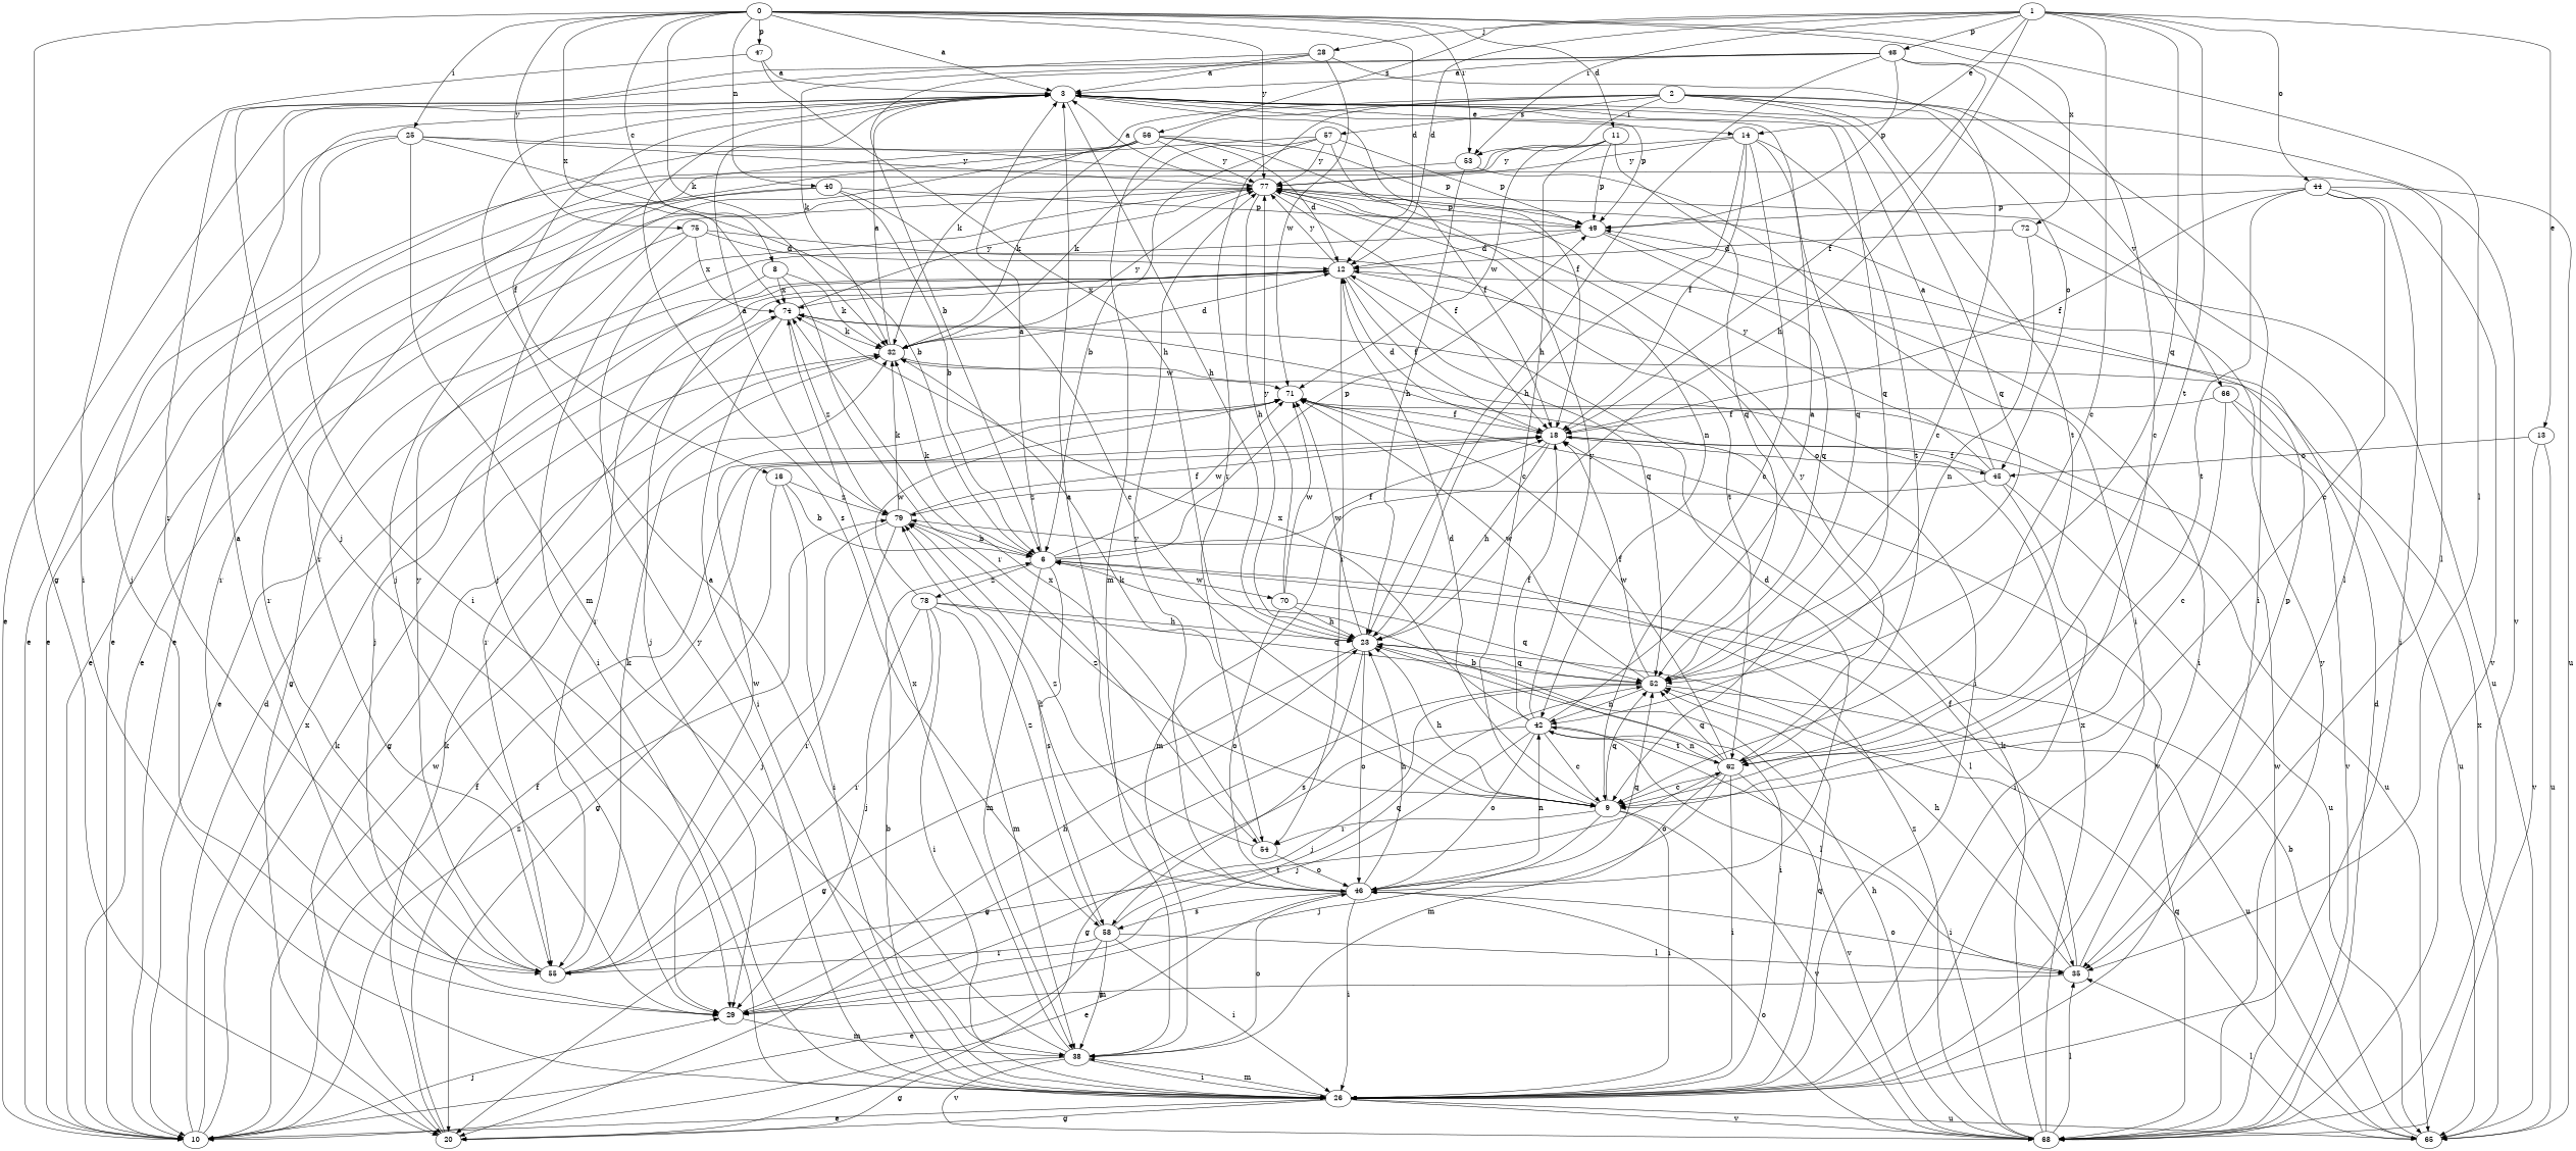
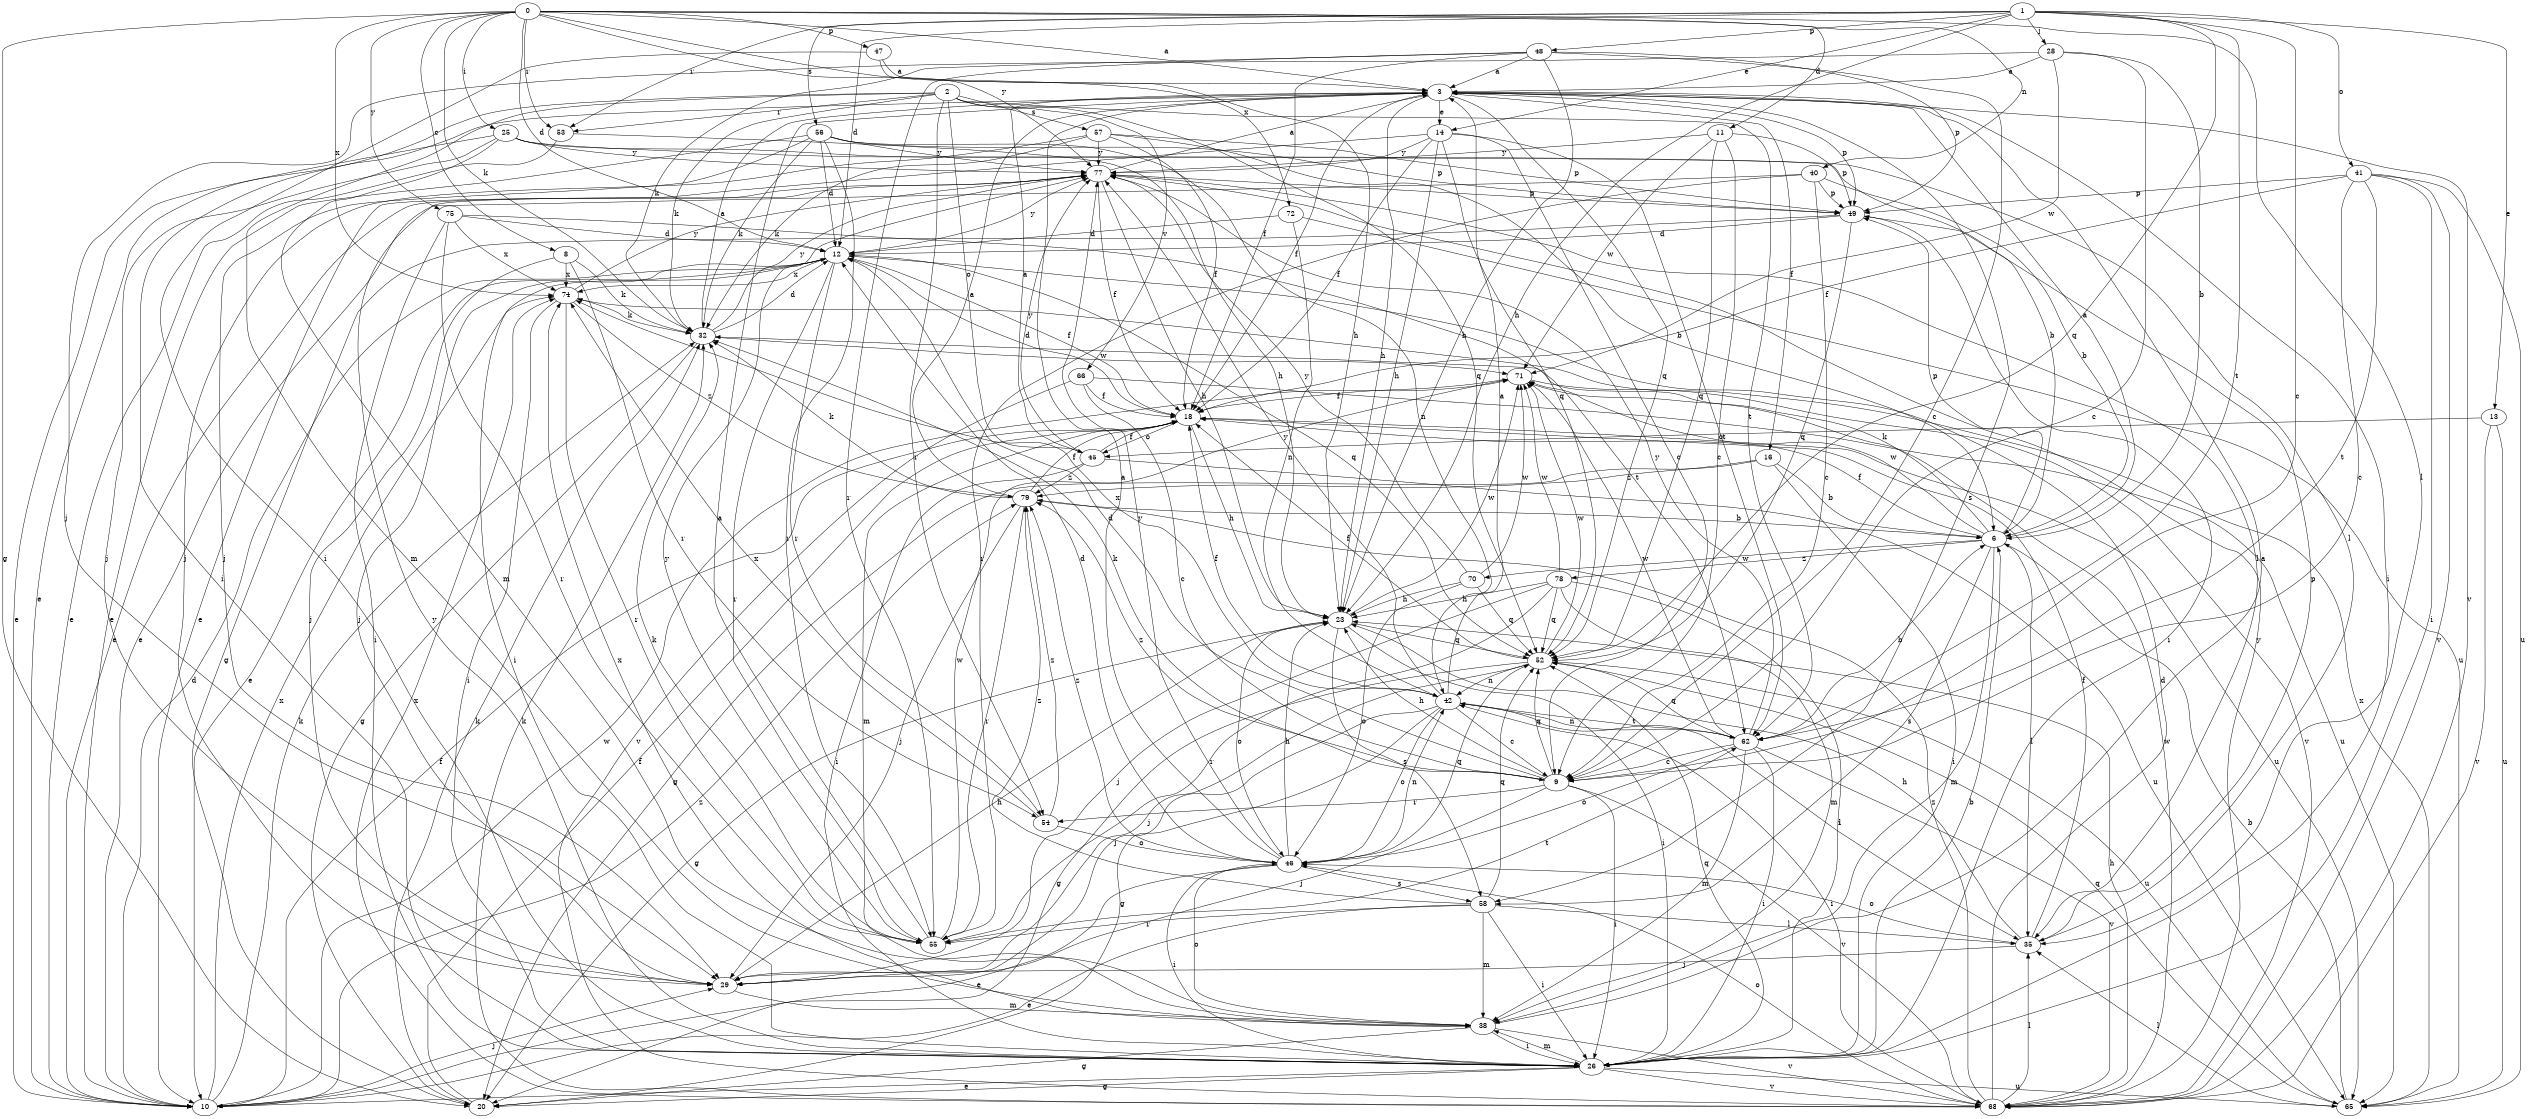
  strict digraph {
    0
    3
    8
    11
    12
    20
    25
    32
    35
    40
    47
    53
    72
    74
    75
    77
    14
    23
    52
    26
    n21 [label=10]
    16
    18
    49
    58
    68
    54
    29
    9
    71
    55
    38
    6
    46
    65
    42
    79
    62
    1
    13
    28
-   44
+   44 [label=41]
    48
    56
    45
    2
    57
    66
    70
    78
    0 -> 3 [label=a]
    0 -> 8 [label=c]
    0 -> 11 [label=d]
    0 -> 12 [label=d]
    0 -> 20 [label=g]
    0 -> 25 [label=i]
    0 -> 32 [label=k]
    0 -> 35 [label=l]
    0 -> 40 [label=n]
    0 -> 47 [label=p]
    0 -> 53 [label=r]
    0 -> 72 [label=x]
    0 -> 74 [label=x]
    0 -> 75 [label=y]
    0 -> 77 [label=y]
    3 -> 14 [label=e]
    3 -> 23 [label=h]
    3 -> 52 [label=q]
    3 -> 26 [label=i]
    3 -> n21 [label=e]
    3 -> 16 [label=f]
    3 -> 18 [label=f]
    3 -> 49 [label=p]
    3 -> 58 [label=s]
    3 -> 68 [label=v]
    8 -> 32 [label=k]
    8 -> 74 [label=x]
    8 -> 54 [label=r]
    8 -> 29 [label=j]
    11 -> 77 [label=y]
    11 -> 52 [label=q]
    11 -> 49 [label=p]
    11 -> 9 [label=c]
    11 -> 71 [label=w]
    12 -> 74 [label=x]
    12 -> 77 [label=y]
    12 -> 52 [label=q]
    12 -> 26 [label=i]
    12 -> n21 [label=e]
    12 -> 18 [label=f]
    12 -> 54 [label=r]
    12 -> 29 [label=j]
    12 -> 55 [label=r]
    20 -> 32 [label=k]
    20 -> 18 [label=f]
    25 -> 35 [label=l]
    25 -> 77 [label=y]
    25 -> n21 [label=e]
    25 -> 29 [label=j]
    25 -> 38 [label=m]
    25 -> 6 [label=b]
    32 -> 3 [label=a]
    32 -> 12 [label=d]
    32 -> 20 [label=g]
    32 -> 77 [label=y]
    32 -> 71 [label=w]
    35 -> 23 [label=h]
    35 -> 18 [label=f]
    35 -> 49 [label=p]
    35 -> 29 [label=j]
    35 -> 46 [label=o]
    40 -> n21 [label=e]
    40 -> 49 [label=p]
    40 -> 9 [label=c]
    40 -> 55 [label=r]
    40 -> 6 [label=b]
    47 -> 3 [label=a]
    47 -> 23 [label=h]
    47 -> 26 [label=i]
    53 -> 23 [label=h]
-   53 -> 26 [label=i]
    53 -> n21 [label=e]
    72 -> 12 [label=d]
    72 -> 65 [label=u]
    72 -> 42 [label=n]
    74 -> 32 [label=k]
    74 -> 77 [label=y]
    74 -> 26 [label=i]
    74 -> 55 [label=r]
    74 -> 79 [label=z]
    75 -> 12 [label=d]
    75 -> 74 [label=x]
    75 -> 26 [label=i]
    75 -> 55 [label=r]
    75 -> 62 [label=t]
    77 -> 3 [label=a]
    77 -> 35 [label=l]
    77 -> 23 [label=h]
    77 -> n21 [label=e]
    77 -> 18 [label=f]
    77 -> 49 [label=p]
    14 -> 77 [label=y]
    14 -> 23 [label=h]
    14 -> 52 [label=q]
    14 -> n21 [label=e]
    14 -> 18 [label=f]
    14 -> 9 [label=c]
    14 -> 62 [label=t]
    23 -> 20 [label=g]
    23 -> 52 [label=q]
    23 -> 26 [label=i]
    23 -> 58 [label=s]
    23 -> 71 [label=w]
    23 -> 46 [label=o]
    52 -> 20 [label=g]
    52 -> 18 [label=f]
    52 -> 29 [label=j]
    52 -> 71 [label=w]
    52 -> 65 [label=u]
    52 -> 42 [label=n]
    26 -> 20 [label=g]
    26 -> 77 [label=y]
    26 -> 52 [label=q]
    26 -> n21 [label=e]
    26 -> 68 [label=v]
    26 -> 38 [label=m]
    26 -> 6 [label=b]
    26 -> 65 [label=u]
    n21 -> 12 [label=d]
    n21 -> 32 [label=k]
    n21 -> 74 [label=x]
    n21 -> 18 [label=f]
    n21 -> 29 [label=j]
    n21 -> 71 [label=w]
    n21 -> 79 [label=z]
    16 -> 20 [label=g]
    16 -> 26 [label=i]
    16 -> 6 [label=b]
    16 -> 79 [label=z]
    18 -> 12 [label=d]
    18 -> 23 [label=h]
    18 -> 38 [label=m]
    18 -> 65 [label=u]
    18 -> 45 [label=o]
    49 -> 12 [label=d]
    49 -> 20 [label=g]
    49 -> 52 [label=q]
    49 -> 26 [label=i]
    58 -> 35 [label=l]
    58 -> 52 [label=q]
    58 -> 26 [label=i]
    58 -> n21 [label=e]
    58 -> 55 [label=r]
    58 -> 38 [label=m]
    58 -> 79 [label=z]
    68 -> 12 [label=d]
    68 -> 32 [label=k]
    68 -> 35 [label=l]
    68 -> 74 [label=x]
    68 -> 77 [label=y]
    68 -> 23 [label=h]
    68 -> 71 [label=w]
    68 -> 46 [label=o]
    68 -> 42 [label=i]
    68 -> 79 [label=z]
    54 -> 74 [label=x]
    54 -> 46 [label=o]
    54 -> 79 [label=z]
    29 -> 23 [label=h]
    29 -> 38 [label=m]
    9 -> 12 [label=d]
    9 -> 32 [label=k]
    9 -> 23 [label=h]
    9 -> 52 [label=q]
    9 -> 26 [label=i]
    9 -> 68 [label=v]
    9 -> 54 [label=r]
    9 -> 29 [label=j]
    9 -> 79 [label=z]
    71 -> 18 [label=f]
    71 -> 68 [label=v]
    55 -> 3 [label=a]
    55 -> 32 [label=k]
    55 -> 77 [label=y]
    55 -> 71 [label=w]
    55 -> 62 [label=t]
    38 -> 3 [label=a]
    38 -> 20 [label=g]
    38 -> 74 [label=x]
    38 -> 26 [label=i]
    38 -> 68 [label=v]
    38 -> 46 [label=o]
    6 -> 3 [label=a]
    6 -> 32 [label=k]
    6 -> 35 [label=l]
    6 -> 18 [label=f]
    6 -> 49 [label=p]
    6 -> 58 [label=s]
    6 -> 71 [label=w]
    6 -> 38 [label=m]
    6 -> 70 [label=w]
    6 -> 78 [label=z]
    46 -> 3 [label=a]
    46 -> 12 [label=d]
    46 -> 77 [label=y]
    46 -> 23 [label=h]
    46 -> 52 [label=q]
    46 -> 26 [label=i]
    46 -> n21 [label=e]
    46 -> 58 [label=s]
    46 -> 42 [label=n]
    46 -> 79 [label=z]
    65 -> 35 [label=l]
    65 -> 74 [label=x]
    65 -> 52 [label=q]
    65 -> 6 [label=b]
    42 -> 3 [label=a]
    42 -> 20 [label=g]
    42 -> 35 [label=l]
    42 -> 74 [label=x]
    42 -> 77 [label=y]
    42 -> 18 [label=f]
    42 -> 29 [label=j]
    42 -> 9 [label=c]
    42 -> 46 [label=o]
    42 -> 62 [label=t]
    79 -> 3 [label=a]
    79 -> 32 [label=k]
    79 -> 18 [label=f]
    79 -> 29 [label=j]
    79 -> 55 [label=r]
    79 -> 6 [label=b]
    62 -> 77 [label=y]
    62 -> 52 [label=q]
    62 -> 26 [label=i]
    62 -> 68 [label=v]
    62 -> 9 [label=c]
    62 -> 71 [label=w]
    62 -> 38 [label=m]
    62 -> 6 [label=b]
    62 -> 46 [label=o]
    62 -> 42 [label=n]
    1 -> 12 [label=d]
    1 -> 53 [label=r]
    1 -> 14 [label=e]
    1 -> 23 [label=h]
    1 -> 52 [label=q]
    1 -> 9 [label=c]
    1 -> 62 [label=t]
    1 -> 13 [label=e]
    1 -> 28 [label=j]
    1 -> 44 [label=o]
    1 -> 48 [label=p]
    1 -> 56 [label=s]
    13 -> 68 [label=v]
    13 -> 65 [label=u]
    13 -> 45 [label=o]
    28 -> 3 [label=a]
    28 -> 29 [label=j]
    28 -> 9 [label=c]
    28 -> 71 [label=w]
    28 -> 6 [label=b]
    44 -> 26 [label=i]
    44 -> 18 [label=f]
    44 -> 49 [label=p]
    44 -> 68 [label=v]
    44 -> 9 [label=c]
    44 -> 65 [label=u]
    44 -> 62 [label=t]
    48 -> 3 [label=a]
    48 -> 32 [label=k]
    48 -> 23 [label=h]
    48 -> 18 [label=f]
    48 -> 49 [label=p]
    48 -> 9 [label=c]
    48 -> 55 [label=r]
    56 -> 12 [label=d]
    56 -> 32 [label=k]
    56 -> 77 [label=y]
    56 -> n21 [label=e]
    56 -> 49 [label=p]
    56 -> 29 [label=j]
    56 -> 55 [label=r]
    56 -> 42 [label=n]
    45 -> 3 [label=a]
    45 -> 77 [label=y]
    45 -> 26 [label=i]
    45 -> 18 [label=f]
    45 -> 65 [label=u]
    45 -> 79 [label=z]
    2 -> 32 [label=k]
    2 -> 53 [label=r]
    2 -> 52 [label=q]
    2 -> 26 [label=i]
    2 -> 54 [label=r]
    2 -> 38 [label=m]
    2 -> 62 [label=t]
    2 -> 45 [label=o]
    2 -> 57 [label=s]
    2 -> 66 [label=v]
    57 -> 32 [label=k]
    57 -> 77 [label=y]
    57 -> 18 [label=f]
    57 -> 49 [label=p]
    57 -> 29 [label=j]
    57 -> 6 [label=b]
    66 -> 18 [label=f]
    66 -> 68 [label=v]
    66 -> 9 [label=c]
    66 -> 65 [label=u]
    70 -> 77 [label=y]
    70 -> 23 [label=h]
    70 -> 52 [label=q]
    70 -> 71 [label=w]
    70 -> 46 [label=o]
    78 -> 23 [label=h]
    78 -> 52 [label=q]
    78 -> 26 [label=i]
    78 -> 29 [label=j]
    78 -> 71 [label=w]
    78 -> 55 [label=r]
    78 -> 38 [label=m]
  }
